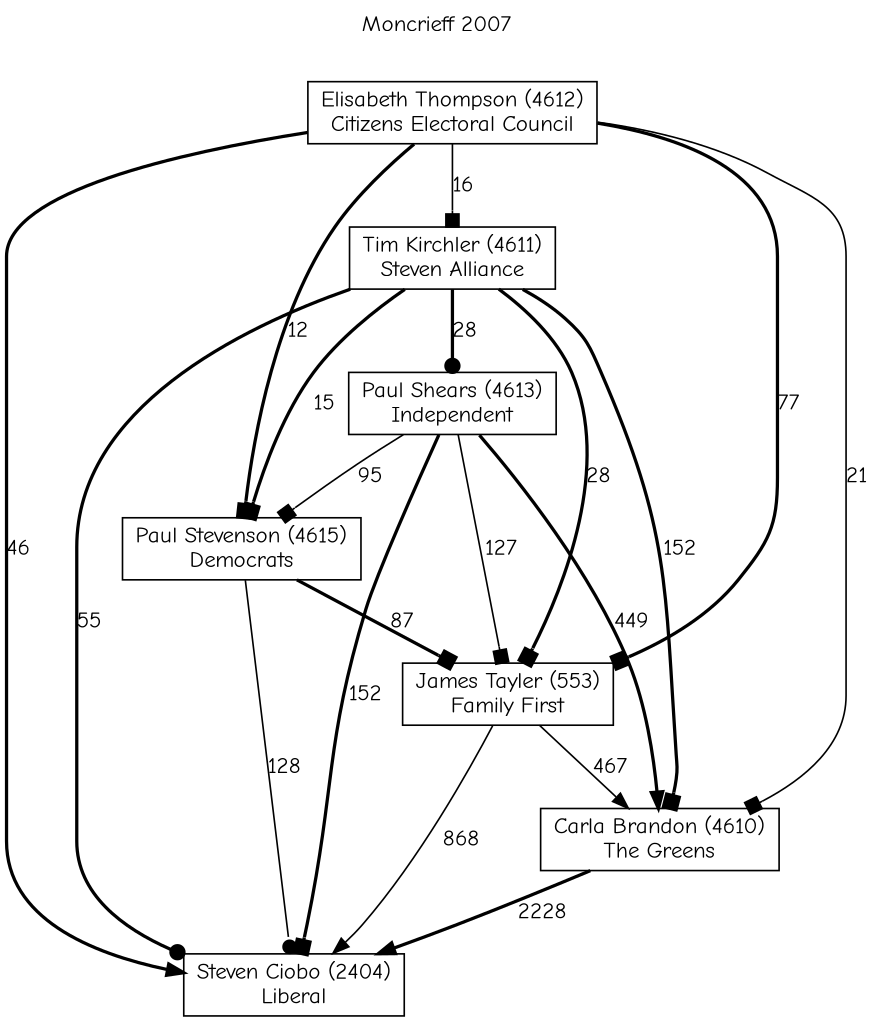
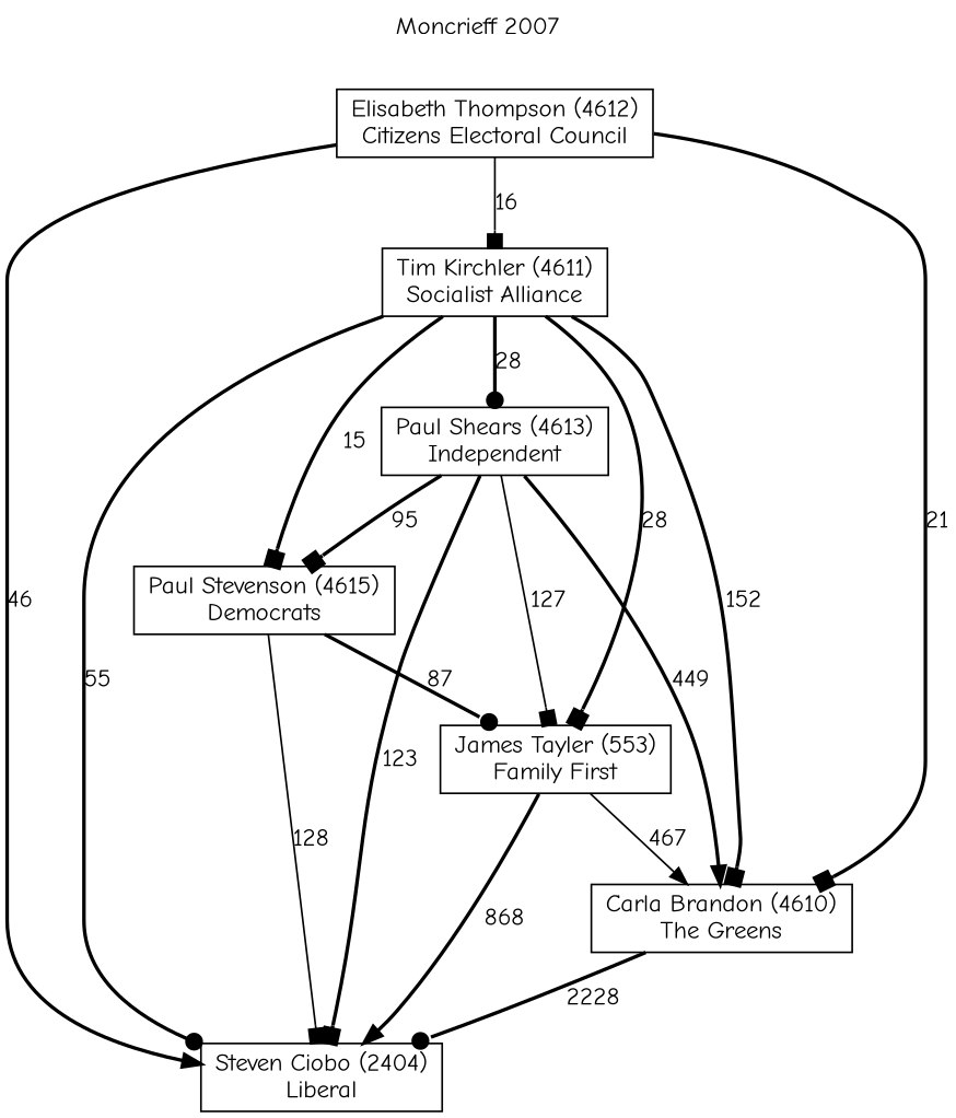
  digraph {
    fontname="Comic Neue"
    label="Moncrieff 2007"
    labelloc=t
    mclimit=10
    node [fontname="Comic Neue" shape=box]
    edge [arrowhead=box fontname="Comic Neue" style=bold]
    n1 [label="Steven Ciobo (2404)\nLiberal"]
    n2 [label="Carla Brandon (4610)\nThe Greens"]
    n3 [label="James Tayler (553)\nFamily First"]
    n4 [label="Paul Stevenson (4615)\nDemocrats"]
    n5 [label="Paul Shears (4613)\nIndependent"]
-   n6 [label="Tim Kirchler (4611)\nSteven Alliance"]
+   n6 [label="Tim Kirchler (4611)\nSocialist Alliance"]
    n7 [label="Elisabeth Thompson (4612)\nCitizens Electoral Council"]
-   n2 -> n1 [arrowhead=normal label=2228]
-   n3 -> n1 [arrowhead=normal label=868 style=solid]
+   n2 -> n1 [arrowhead=dot label=2228]
+   n3 -> n1 [arrowhead=normal label=868]
    n3 -> n2 [arrowhead=normal label=467 style=solid]
-   n4 -> n1 [arrowhead=dot label=128 style=solid]
-   n4 -> n3 [label=87]
-   n5 -> n1 [label=152]
+   n4 -> n1 [label=128 style=solid]
+   n4 -> n3 [arrowhead=dot label=87]
+   n5 -> n1 [label=123]
    n5 -> n2 [arrowhead=normal label=449]
    n5 -> n3 [label=127 style=solid]
-   n5 -> n4 [label=95 style=solid]
+   n5 -> n4 [label=95]
    n6 -> n1 [arrowhead=dot label=55]
    n6 -> n2 [label=152]
    n6 -> n3 [label=28]
    n6 -> n4 [label=15]
    n6 -> n5 [arrowhead=dot label=28]
    n7 -> n1 [arrowhead=normal label=46]
-   n7 -> n2 [label=21 style=solid]
-   n7 -> n3 [label=77]
-   n7 -> n4 [label=12]
+   n7 -> n2 [label=21]
    n7 -> n6 [label=16 style=solid]
  }
